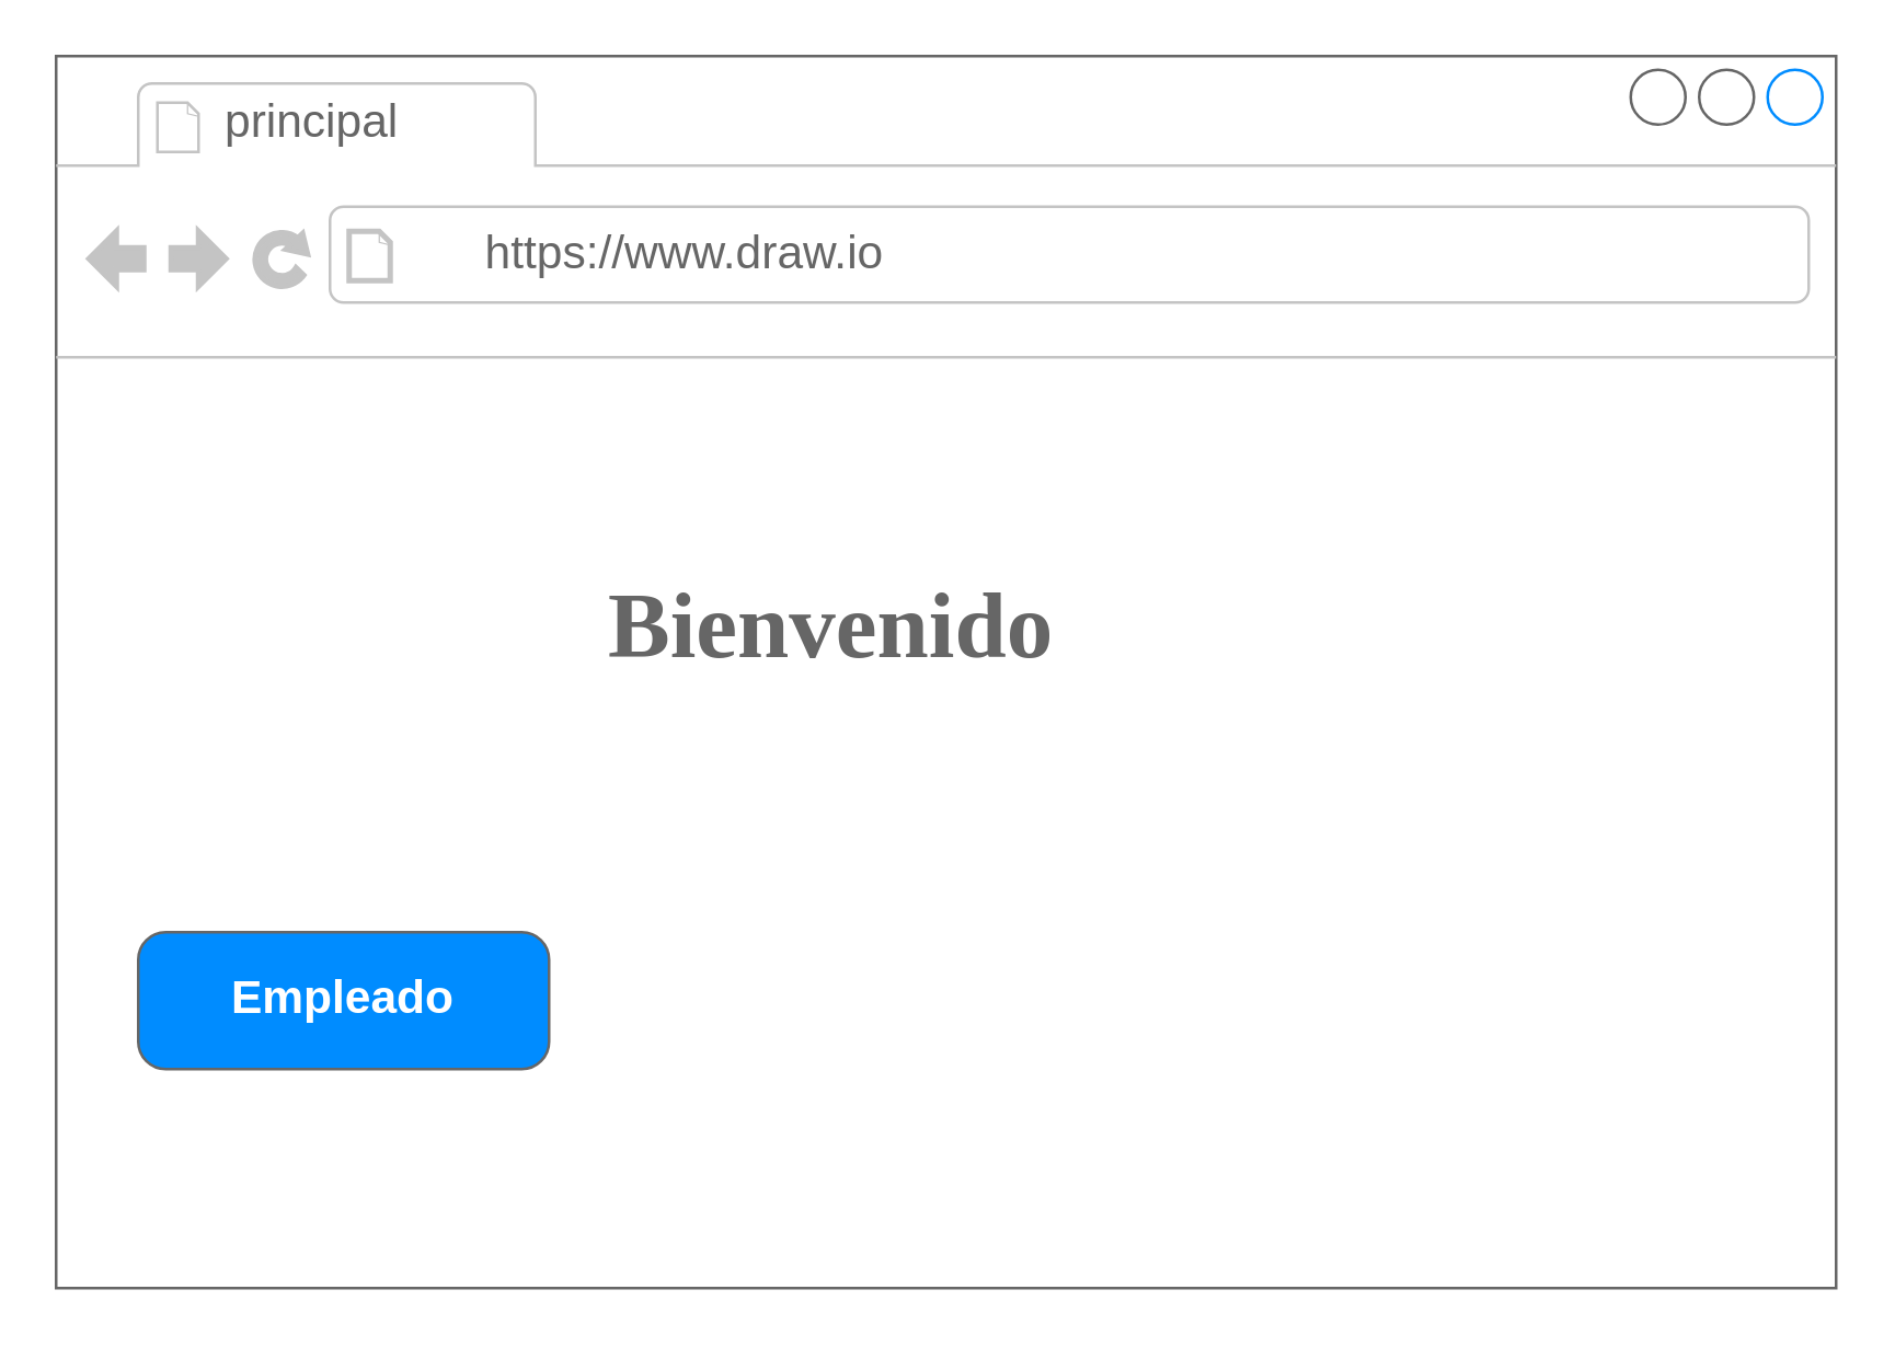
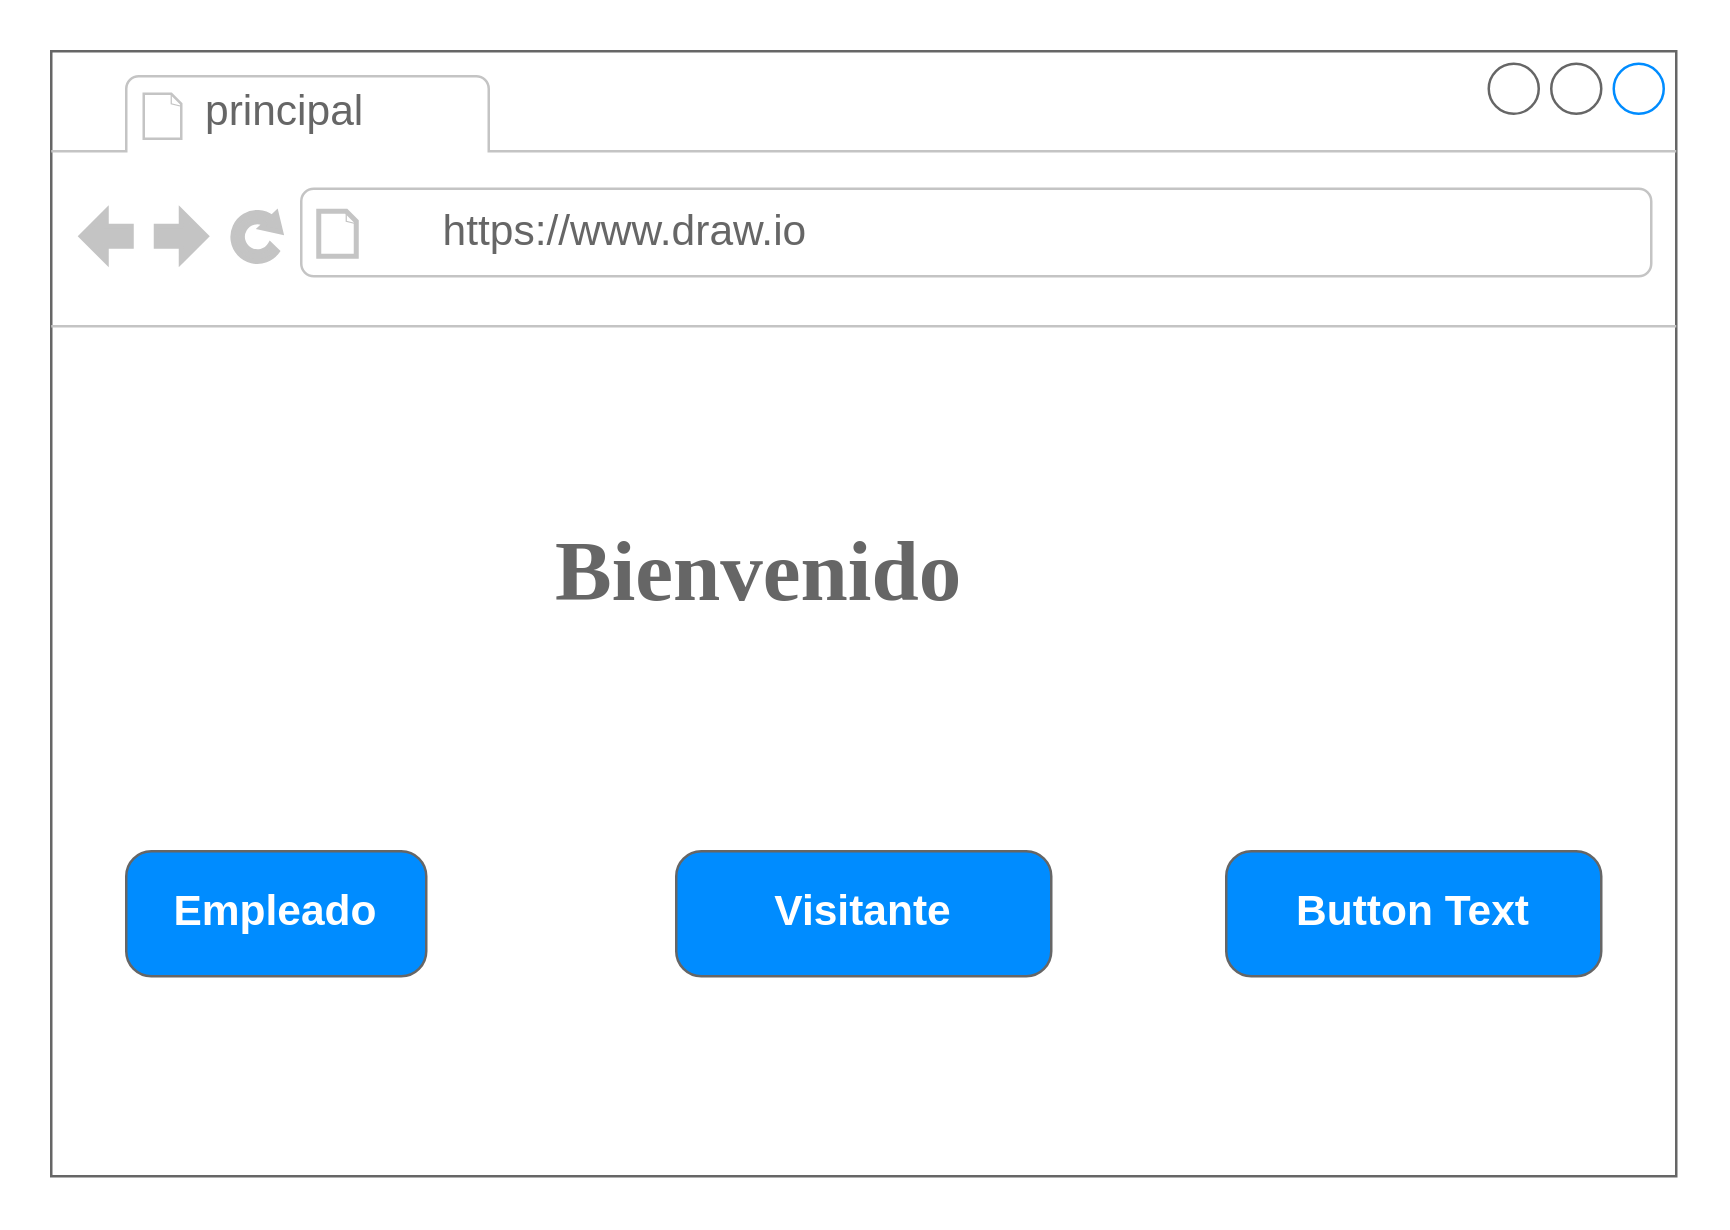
  <mxCell id="0" />
  <mxCell id="1" parent="0" />
  <mxCell id="2" value="" style="strokeWidth=1;shadow=0;dashed=0;align=center;html=1;shape=mxgraph.mockup.containers.browserWindow;rSize=0;strokeColor=#666666;strokeColor2=#008cff;strokeColor3=#c4c4c4;mainText=,;recursiveResize=0;" parent="1" vertex="1"><mxGeometry x="20" y="20" width="650" height="450" as="geometry" /></mxCell>
  <mxCell id="3" value="principal" style="strokeWidth=1;shadow=0;dashed=0;align=center;html=1;shape=mxgraph.mockup.containers.anchor;fontSize=17;fontColor=#666666;align=left;" parent="2" vertex="1"><mxGeometry x="60" y="12" width="110" height="26" as="geometry" /></mxCell>
  <mxCell id="4" value="https://www.draw.io" style="strokeWidth=1;shadow=0;dashed=0;align=center;html=1;shape=mxgraph.mockup.containers.anchor;rSize=0;fontSize=17;fontColor=#666666;align=left;" parent="2" vertex="1"><mxGeometry x="155" y="60" width="250" height="26" as="geometry" /></mxCell>
  <mxCell id="5" value="&lt;h1&gt;&lt;font face=&quot;Georgia&quot;&gt;Bienvenido&amp;nbsp;&lt;/font&gt;&lt;/h1&gt;" style="strokeWidth=1;shadow=0;dashed=0;align=center;html=1;shape=mxgraph.mockup.text.bulletedList;textColor=#666666;mainText=,,,,;textSize=17;bulletStyle=none;strokeColor=none;fillColor=none;align=left;verticalAlign=top;fontSize=17;fontColor=#666666;" parent="2" vertex="1"><mxGeometry x="200" y="157.5" width="150" height="52.5" as="geometry" /></mxCell>
- <mxCell id="6" value="Empleado" style="strokeWidth=1;shadow=0;dashed=0;align=center;html=1;shape=mxgraph.mockup.buttons.button;strokeColor=#666666;fontColor=#ffffff;mainText=;buttonStyle=round;fontSize=17;fontStyle=1;fillColor=#008cff;whiteSpace=wrap;" parent="2" vertex="1"><mxGeometry x="30" y="320" width="150" height="50" as="geometry" /></mxCell>
+ <mxCell id="6" value="Empleado" style="strokeWidth=1;shadow=0;dashed=0;align=center;html=1;shape=mxgraph.mockup.buttons.button;strokeColor=#666666;fontColor=#ffffff;mainText=;buttonStyle=round;fontSize=17;fontStyle=1;fillColor=#008cff;whiteSpace=wrap;" parent="2" vertex="1"><mxGeometry x="30" y="320" width="120" height="50" as="geometry" /></mxCell>
+ <mxCell id="7" value="Button Text" style="strokeWidth=1;shadow=0;dashed=0;align=center;html=1;shape=mxgraph.mockup.buttons.button;strokeColor=#666666;fontColor=#ffffff;mainText=;buttonStyle=round;fontSize=17;fontStyle=1;fillColor=#008cff;whiteSpace=wrap;" parent="2" vertex="1"><mxGeometry x="470" y="320" width="150" height="50" as="geometry" /></mxCell>
+ <mxCell id="8" value="Visitante" style="strokeWidth=1;shadow=0;dashed=0;align=center;html=1;shape=mxgraph.mockup.buttons.button;strokeColor=#666666;fontColor=#ffffff;mainText=;buttonStyle=round;fontSize=17;fontStyle=1;fillColor=#008cff;whiteSpace=wrap;" parent="2" vertex="1"><mxGeometry x="250" y="320" width="150" height="50" as="geometry" /></mxCell>
